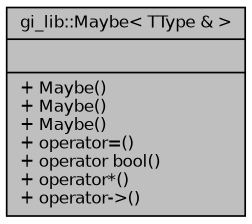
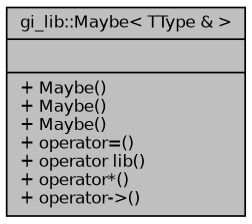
  digraph {
-   n1 [color=black fillcolor=grey75 fontcolor=black fontname=Helvetica fontsize=10 height=0.2 label="{gi_lib::Maybe\< TType & \>\n||+ Maybe()\l+ Maybe()\l+ Maybe()\l+ operator=()\l+ operator bool()\l+ operator*()\l+ operator-\>()\l}" shape=record style=filled width=0.4]
+   n1 [color=black fillcolor=grey75 fontcolor=black fontname=Helvetica fontsize=10 height=0.2 label="{gi_lib::Maybe\< TType & \>\n||+ Maybe()\l+ Maybe()\l+ Maybe()\l+ operator=()\l+ operator lib()\l+ operator*()\l+ operator-\>()\l}" shape=record style=filled width=0.4]
  }
